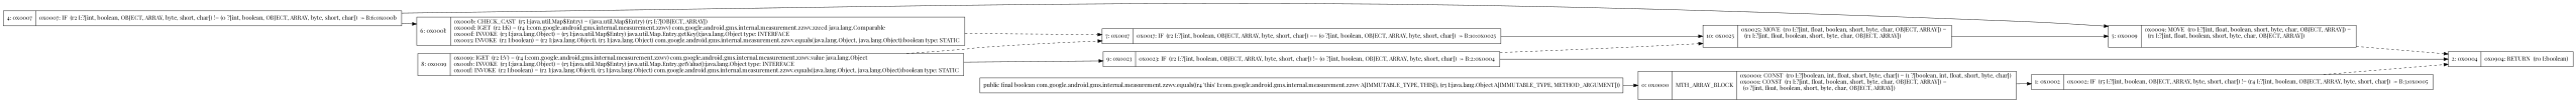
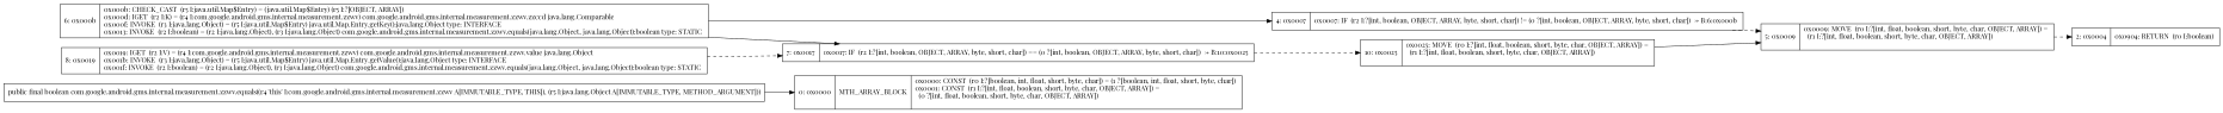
  digraph {
    fontname="Playfair Display"
    rankdir=LR
    node [fontname="Playfair Display" shape=record]
    edge [fontname="Playfair Display"]
    n1 [label="{0\:\ 0x0000|MTH_ARRAY_BLOCK\l|0x0000: CONST  (r0 I:?[boolean, int, float, short, byte, char]) = (1 ?[boolean, int, float, short, byte, char]) \l0x0001: CONST  (r1 I:?[int, float, boolean, short, byte, char, OBJECT, ARRAY]) = \l  (0 ?[int, float, boolean, short, byte, char, OBJECT, ARRAY])\l \l}"]
-   n2 [label="{1\:\ 0x0002|0x0002: IF  (r5 I:?[int, boolean, OBJECT, ARRAY, byte, short, char]) != (r4 I:?[int, boolean, OBJECT, ARRAY, byte, short, char])  \-\> B:3:0x0005 \l}"]
    n3 [label="{2\:\ 0x0004|0x0904: RETURN  (r0 I:boolean) \l}"]
    n4 [label="{4\:\ 0x0007|0x0007: IF  (r2 I:?[int, boolean, OBJECT, ARRAY, byte, short, char]) != (0 ?[int, boolean, OBJECT, ARRAY, byte, short, char])  \-\> B:6:0x000b \l}"]
    n5 [label="{5\:\ 0x0009|0x0009: MOVE  (r0 I:?[int, float, boolean, short, byte, char, OBJECT, ARRAY]) = \l  (r1 I:?[int, float, boolean, short, byte, char, OBJECT, ARRAY])\l \l}"]
    n6 [label="{6\:\ 0x000b|0x000b: CHECK_CAST  (r5 I:java.util.Map$Entry) = (java.util.Map$Entry) (r5 I:?[OBJECT, ARRAY]) \l0x000d: IGET  (r2 I:K) = (r4 I:com.google.android.gms.internal.measurement.zzwv) com.google.android.gms.internal.measurement.zzwv.zzccd java.lang.Comparable \l0x000f: INVOKE  (r3 I:java.lang.Object) = (r5 I:java.util.Map$Entry) java.util.Map.Entry.getKey():java.lang.Object type: INTERFACE \l0x0013: INVOKE  (r2 I:boolean) = (r2 I:java.lang.Object), (r3 I:java.lang.Object) com.google.android.gms.internal.measurement.zzwv.equals(java.lang.Object, java.lang.Object):boolean type: STATIC \l}"]
    n7 [label="{7\:\ 0x0017|0x0017: IF  (r2 I:?[int, boolean, OBJECT, ARRAY, byte, short, char]) == (0 ?[int, boolean, OBJECT, ARRAY, byte, short, char])  \-\> B:10:0x0025 \l}"]
    n8 [label="{10\:\ 0x0025|0x0025: MOVE  (r0 I:?[int, float, boolean, short, byte, char, OBJECT, ARRAY]) = \l  (r1 I:?[int, float, boolean, short, byte, char, OBJECT, ARRAY])\l \l}"]
    n9 [label="{8\:\ 0x0019|0x0019: IGET  (r2 I:V) = (r4 I:com.google.android.gms.internal.measurement.zzwv) com.google.android.gms.internal.measurement.zzwv.value java.lang.Object \l0x001b: INVOKE  (r3 I:java.lang.Object) = (r5 I:java.util.Map$Entry) java.util.Map.Entry.getValue():java.lang.Object type: INTERFACE \l0x001f: INVOKE  (r2 I:boolean) = (r2 I:java.lang.Object), (r3 I:java.lang.Object) com.google.android.gms.internal.measurement.zzwv.equals(java.lang.Object, java.lang.Object):boolean type: STATIC \l}"]
-   n10 [label="{9\:\ 0x0023|0x0023: IF  (r2 I:?[int, boolean, OBJECT, ARRAY, byte, short, char]) != (0 ?[int, boolean, OBJECT, ARRAY, byte, short, char])  \-\> B:2:0x0004 \l}"]
    n11 [label="{public final boolean com.google.android.gms.internal.measurement.zzwv.equals((r4 'this' I:com.google.android.gms.internal.measurement.zzwv A[IMMUTABLE_TYPE, THIS]), (r5 I:java.lang.Object A[IMMUTABLE_TYPE, METHOD_ARGUMENT])) }"]
-   n1 -> n2
-   n2 -> n3 [style=dashed]
-   n4 -> n5 [style=solid]
-   n4 -> n6
+   n4 -> n5 [style=dashed]
+   n6 -> n4
    n5 -> n3 [style=dashed]
-   n6 -> n7 [style=dashed]
-   n7 -> n8
+   n6 -> n7
+   n7 -> n8 [style=dashed]
    n8 -> n5
    n9 -> n7 [style=dashed]
-   n9 -> n10
-   n10 -> n3
-   n10 -> n8 [style=dashed]
    n11 -> n1
  }
